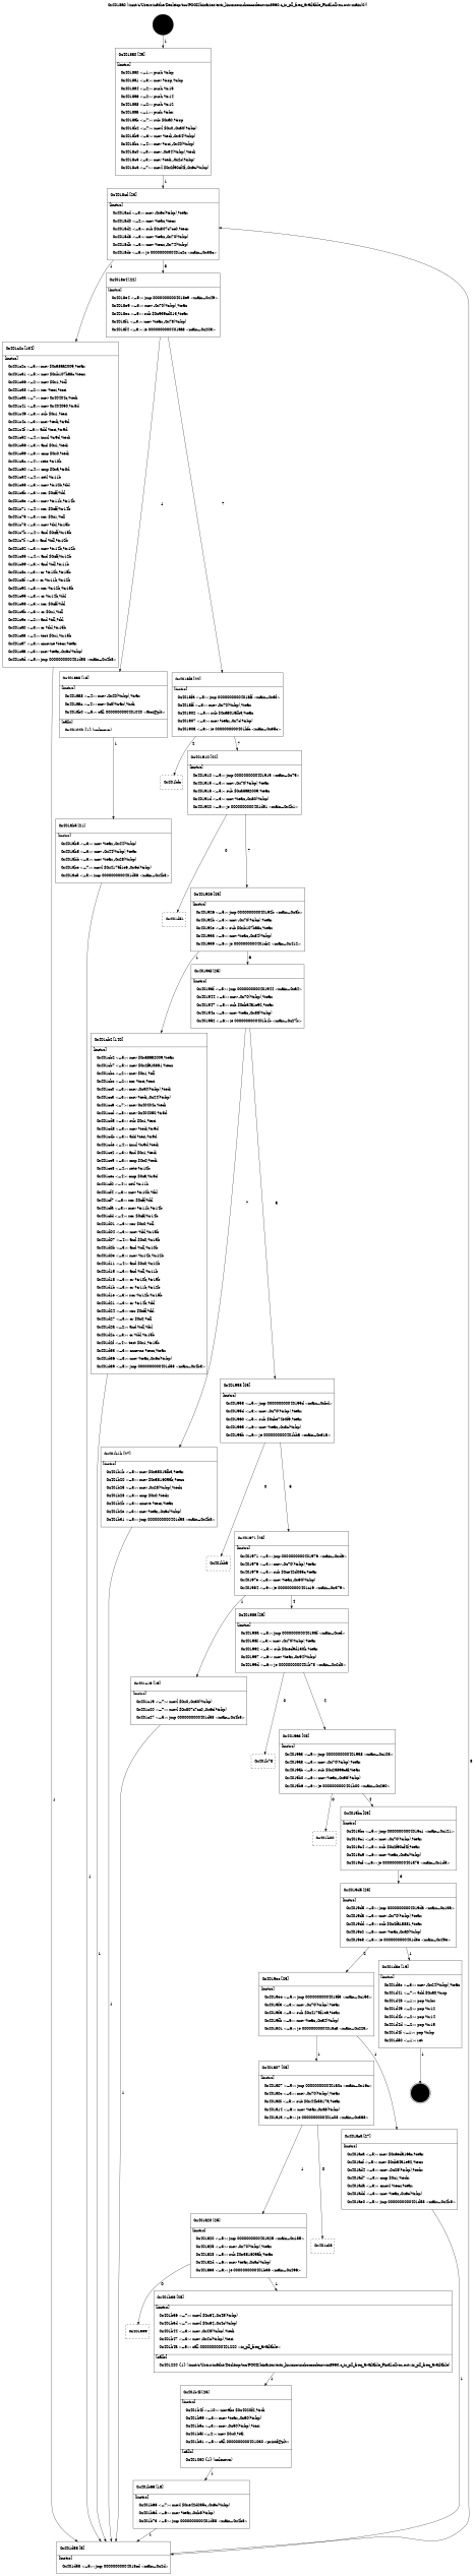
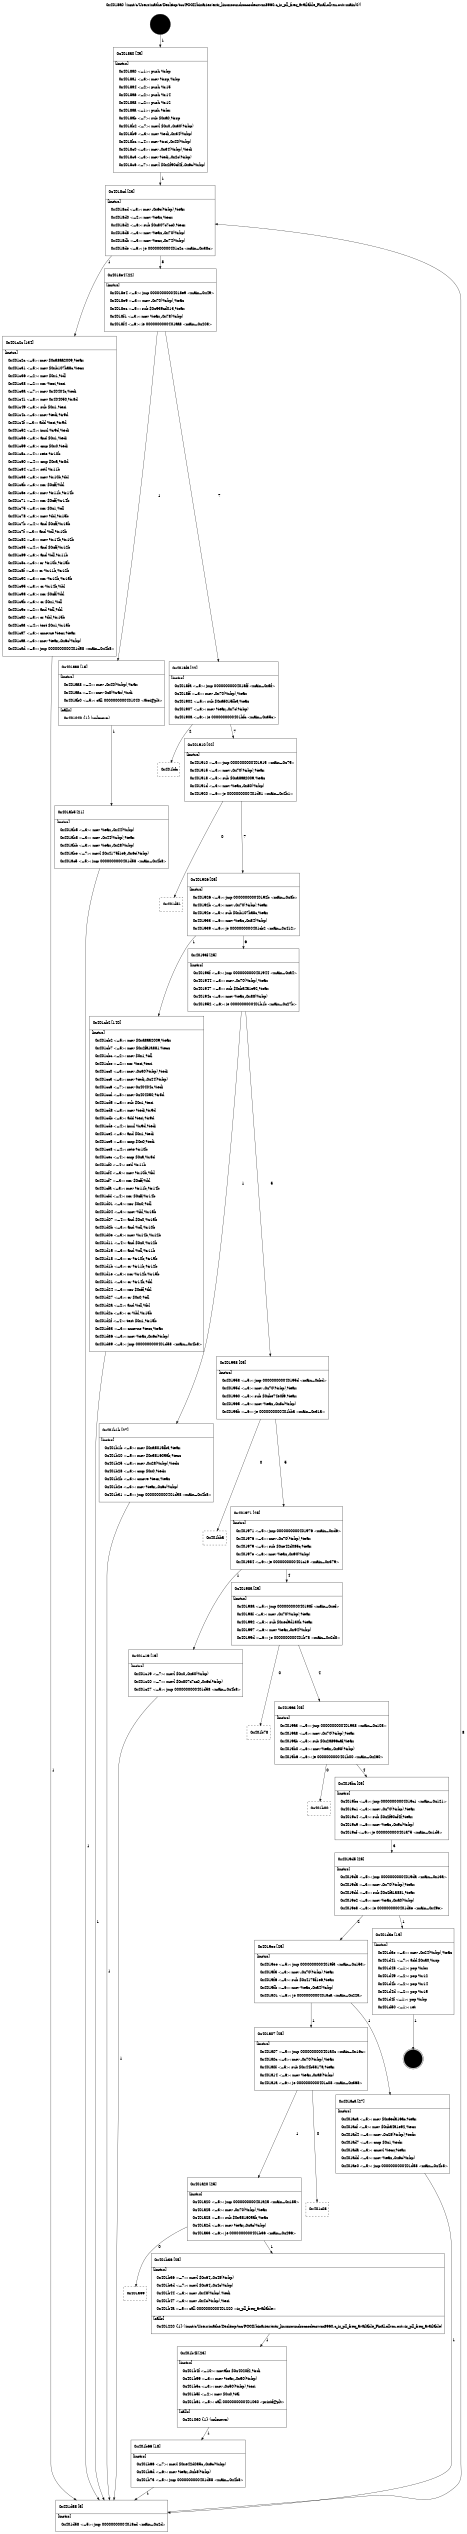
  digraph {
    fontname="DejaVu Serif"
    label="0x4018a0 (/mnt/c/Users/mathe/Desktop/tcc/POCII/binaries/extr_linuxsoundsoccodecswm8960.c_is_pll_freq_available_Final-ollvm.out::main(0))"
    labelloc=t
    node [fontname="DejaVu Serif" shape=record]
    edge [fontname="DejaVu Serif"]
    Entry [fillcolor=black height=0.3 shape=circle style=filled width=0.3]
    n2 [label="{\n     0x4018a0 [45]\l\n     | [instrs]\l\n     &nbsp;&nbsp;0x4018a0 \<+1\>: push %rbp\l\n     &nbsp;&nbsp;0x4018a1 \<+3\>: mov %rsp,%rbp\l\n     &nbsp;&nbsp;0x4018a4 \<+2\>: push %r15\l\n     &nbsp;&nbsp;0x4018a6 \<+2\>: push %r14\l\n     &nbsp;&nbsp;0x4018a8 \<+2\>: push %r12\l\n     &nbsp;&nbsp;0x4018aa \<+1\>: push %rbx\l\n     &nbsp;&nbsp;0x4018ab \<+7\>: sub $0xa0,%rsp\l\n     &nbsp;&nbsp;0x4018b2 \<+7\>: movl $0x0,-0x30(%rbp)\l\n     &nbsp;&nbsp;0x4018b9 \<+3\>: mov %edi,-0x34(%rbp)\l\n     &nbsp;&nbsp;0x4018bc \<+4\>: mov %rsi,-0x40(%rbp)\l\n     &nbsp;&nbsp;0x4018c0 \<+3\>: mov -0x34(%rbp),%edi\l\n     &nbsp;&nbsp;0x4018c3 \<+3\>: mov %edi,-0x2c(%rbp)\l\n     &nbsp;&nbsp;0x4018c6 \<+7\>: movl $0x2f90cf4f,-0x6c(%rbp)\l\n  }"]
    n3 [label="{\n     0x4018cd [23]\l\n     | [instrs]\l\n     &nbsp;&nbsp;0x4018cd \<+3\>: mov -0x6c(%rbp),%eax\l\n     &nbsp;&nbsp;0x4018d0 \<+2\>: mov %eax,%ecx\l\n     &nbsp;&nbsp;0x4018d2 \<+6\>: sub $0x807c7cc0,%ecx\l\n     &nbsp;&nbsp;0x4018d8 \<+3\>: mov %eax,-0x70(%rbp)\l\n     &nbsp;&nbsp;0x4018db \<+3\>: mov %ecx,-0x74(%rbp)\l\n     &nbsp;&nbsp;0x4018de \<+6\>: je 0000000000401c2c \<main+0x38c\>\l\n  }"]
    n4 [label="{\n     0x401c2c [134]\l\n     | [instrs]\l\n     &nbsp;&nbsp;0x401c2c \<+5\>: mov $0xa8aa2009,%eax\l\n     &nbsp;&nbsp;0x401c31 \<+5\>: mov $0xb107ba8c,%ecx\l\n     &nbsp;&nbsp;0x401c36 \<+2\>: mov $0x1,%dl\l\n     &nbsp;&nbsp;0x401c38 \<+2\>: xor %esi,%esi\l\n     &nbsp;&nbsp;0x401c3a \<+7\>: mov 0x40404c,%edi\l\n     &nbsp;&nbsp;0x401c41 \<+8\>: mov 0x404050,%r8d\l\n     &nbsp;&nbsp;0x401c49 \<+3\>: sub $0x1,%esi\l\n     &nbsp;&nbsp;0x401c4c \<+3\>: mov %edi,%r9d\l\n     &nbsp;&nbsp;0x401c4f \<+3\>: add %esi,%r9d\l\n     &nbsp;&nbsp;0x401c52 \<+4\>: imul %r9d,%edi\l\n     &nbsp;&nbsp;0x401c56 \<+3\>: and $0x1,%edi\l\n     &nbsp;&nbsp;0x401c59 \<+3\>: cmp $0x0,%edi\l\n     &nbsp;&nbsp;0x401c5c \<+4\>: sete %r10b\l\n     &nbsp;&nbsp;0x401c60 \<+4\>: cmp $0xa,%r8d\l\n     &nbsp;&nbsp;0x401c64 \<+4\>: setl %r11b\l\n     &nbsp;&nbsp;0x401c68 \<+3\>: mov %r10b,%bl\l\n     &nbsp;&nbsp;0x401c6b \<+3\>: xor $0xff,%bl\l\n     &nbsp;&nbsp;0x401c6e \<+3\>: mov %r11b,%r14b\l\n     &nbsp;&nbsp;0x401c71 \<+4\>: xor $0xff,%r14b\l\n     &nbsp;&nbsp;0x401c75 \<+3\>: xor $0x1,%dl\l\n     &nbsp;&nbsp;0x401c78 \<+3\>: mov %bl,%r15b\l\n     &nbsp;&nbsp;0x401c7b \<+4\>: and $0xff,%r15b\l\n     &nbsp;&nbsp;0x401c7f \<+3\>: and %dl,%r10b\l\n     &nbsp;&nbsp;0x401c82 \<+3\>: mov %r14b,%r12b\l\n     &nbsp;&nbsp;0x401c85 \<+4\>: and $0xff,%r12b\l\n     &nbsp;&nbsp;0x401c89 \<+3\>: and %dl,%r11b\l\n     &nbsp;&nbsp;0x401c8c \<+3\>: or %r10b,%r15b\l\n     &nbsp;&nbsp;0x401c8f \<+3\>: or %r11b,%r12b\l\n     &nbsp;&nbsp;0x401c92 \<+3\>: xor %r12b,%r15b\l\n     &nbsp;&nbsp;0x401c95 \<+3\>: or %r14b,%bl\l\n     &nbsp;&nbsp;0x401c98 \<+3\>: xor $0xff,%bl\l\n     &nbsp;&nbsp;0x401c9b \<+3\>: or $0x1,%dl\l\n     &nbsp;&nbsp;0x401c9e \<+2\>: and %dl,%bl\l\n     &nbsp;&nbsp;0x401ca0 \<+3\>: or %bl,%r15b\l\n     &nbsp;&nbsp;0x401ca3 \<+4\>: test $0x1,%r15b\l\n     &nbsp;&nbsp;0x401ca7 \<+3\>: cmovne %ecx,%eax\l\n     &nbsp;&nbsp;0x401caa \<+3\>: mov %eax,-0x6c(%rbp)\l\n     &nbsp;&nbsp;0x401cad \<+5\>: jmp 0000000000401d58 \<main+0x4b8\>\l\n  }"]
    n5 [label="{\n     0x4018e4 [22]\l\n     | [instrs]\l\n     &nbsp;&nbsp;0x4018e4 \<+5\>: jmp 00000000004018e9 \<main+0x49\>\l\n     &nbsp;&nbsp;0x4018e9 \<+3\>: mov -0x70(%rbp),%eax\l\n     &nbsp;&nbsp;0x4018ec \<+5\>: sub $0x939cd013,%eax\l\n     &nbsp;&nbsp;0x4018f1 \<+3\>: mov %eax,-0x78(%rbp)\l\n     &nbsp;&nbsp;0x4018f4 \<+6\>: je 0000000000401aa8 \<main+0x208\>\l\n  }"]
    n6 [label="{\n     0x401d58 [5]\l\n     | [instrs]\l\n     &nbsp;&nbsp;0x401d58 \<+5\>: jmp 00000000004018cd \<main+0x2d\>\l\n  }"]
    n7 [label="{\n     0x401aa8 [13]\l\n     | [instrs]\l\n     &nbsp;&nbsp;0x401aa8 \<+4\>: mov -0x40(%rbp),%rax\l\n     &nbsp;&nbsp;0x401aac \<+4\>: mov 0x8(%rax),%rdi\l\n     &nbsp;&nbsp;0x401ab0 \<+5\>: call 0000000000401040 \<atoi@plt\>\l\n     | [calls]\l\n     &nbsp;&nbsp;0x401040 \{1\} (unknown)\l\n  }"]
    n8 [label="{\n     0x4018fa [22]\l\n     | [instrs]\l\n     &nbsp;&nbsp;0x4018fa \<+5\>: jmp 00000000004018ff \<main+0x5f\>\l\n     &nbsp;&nbsp;0x4018ff \<+3\>: mov -0x70(%rbp),%eax\l\n     &nbsp;&nbsp;0x401902 \<+5\>: sub $0xa5015fb3,%eax\l\n     &nbsp;&nbsp;0x401907 \<+3\>: mov %eax,-0x7c(%rbp)\l\n     &nbsp;&nbsp;0x40190a \<+6\>: je 0000000000401bfc \<main+0x35c\>\l\n  }"]
    n9 [label="{\n     0x401ab5 [21]\l\n     | [instrs]\l\n     &nbsp;&nbsp;0x401ab5 \<+3\>: mov %eax,-0x44(%rbp)\l\n     &nbsp;&nbsp;0x401ab8 \<+3\>: mov -0x44(%rbp),%eax\l\n     &nbsp;&nbsp;0x401abb \<+3\>: mov %eax,-0x28(%rbp)\l\n     &nbsp;&nbsp;0x401abe \<+7\>: movl $0x4175f1e6,-0x6c(%rbp)\l\n     &nbsp;&nbsp;0x401ac5 \<+5\>: jmp 0000000000401d58 \<main+0x4b8\>\l\n  }"]
    n10 [label="{\n     0x401bfc\l\n  }" style=dashed]
    n11 [label="{\n     0x401910 [22]\l\n     | [instrs]\l\n     &nbsp;&nbsp;0x401910 \<+5\>: jmp 0000000000401915 \<main+0x75\>\l\n     &nbsp;&nbsp;0x401915 \<+3\>: mov -0x70(%rbp),%eax\l\n     &nbsp;&nbsp;0x401918 \<+5\>: sub $0xa8aa2009,%eax\l\n     &nbsp;&nbsp;0x40191d \<+3\>: mov %eax,-0x80(%rbp)\l\n     &nbsp;&nbsp;0x401920 \<+6\>: je 0000000000401d51 \<main+0x4b1\>\l\n  }"]
    Exit [fillcolor=black height=0.3 peripheries=2 shape=circle style=filled width=0.3]
    n13 [label="{\n     0x401d51\l\n  }" style=dashed]
    n14 [label="{\n     0x401926 [25]\l\n     | [instrs]\l\n     &nbsp;&nbsp;0x401926 \<+5\>: jmp 000000000040192b \<main+0x8b\>\l\n     &nbsp;&nbsp;0x40192b \<+3\>: mov -0x70(%rbp),%eax\l\n     &nbsp;&nbsp;0x40192e \<+5\>: sub $0xb107ba8c,%eax\l\n     &nbsp;&nbsp;0x401933 \<+6\>: mov %eax,-0x84(%rbp)\l\n     &nbsp;&nbsp;0x401939 \<+6\>: je 0000000000401cb2 \<main+0x412\>\l\n  }"]
    n15 [label="{\n     0x401b66 [18]\l\n     | [instrs]\l\n     &nbsp;&nbsp;0x401b66 \<+7\>: movl $0xe42d085c,-0x6c(%rbp)\l\n     &nbsp;&nbsp;0x401b6d \<+6\>: mov %eax,-0xb8(%rbp)\l\n     &nbsp;&nbsp;0x401b73 \<+5\>: jmp 0000000000401d58 \<main+0x4b8\>\l\n  }"]
    n16 [label="{\n     0x401cb2 [140]\l\n     | [instrs]\l\n     &nbsp;&nbsp;0x401cb2 \<+5\>: mov $0xa8aa2009,%eax\l\n     &nbsp;&nbsp;0x401cb7 \<+5\>: mov $0x2fa1a881,%ecx\l\n     &nbsp;&nbsp;0x401cbc \<+2\>: mov $0x1,%dl\l\n     &nbsp;&nbsp;0x401cbe \<+2\>: xor %esi,%esi\l\n     &nbsp;&nbsp;0x401cc0 \<+3\>: mov -0x30(%rbp),%edi\l\n     &nbsp;&nbsp;0x401cc3 \<+3\>: mov %edi,-0x24(%rbp)\l\n     &nbsp;&nbsp;0x401cc6 \<+7\>: mov 0x40404c,%edi\l\n     &nbsp;&nbsp;0x401ccd \<+8\>: mov 0x404050,%r8d\l\n     &nbsp;&nbsp;0x401cd5 \<+3\>: sub $0x1,%esi\l\n     &nbsp;&nbsp;0x401cd8 \<+3\>: mov %edi,%r9d\l\n     &nbsp;&nbsp;0x401cdb \<+3\>: add %esi,%r9d\l\n     &nbsp;&nbsp;0x401cde \<+4\>: imul %r9d,%edi\l\n     &nbsp;&nbsp;0x401ce2 \<+3\>: and $0x1,%edi\l\n     &nbsp;&nbsp;0x401ce5 \<+3\>: cmp $0x0,%edi\l\n     &nbsp;&nbsp;0x401ce8 \<+4\>: sete %r10b\l\n     &nbsp;&nbsp;0x401cec \<+4\>: cmp $0xa,%r8d\l\n     &nbsp;&nbsp;0x401cf0 \<+4\>: setl %r11b\l\n     &nbsp;&nbsp;0x401cf4 \<+3\>: mov %r10b,%bl\l\n     &nbsp;&nbsp;0x401cf7 \<+3\>: xor $0xff,%bl\l\n     &nbsp;&nbsp;0x401cfa \<+3\>: mov %r11b,%r14b\l\n     &nbsp;&nbsp;0x401cfd \<+4\>: xor $0xff,%r14b\l\n     &nbsp;&nbsp;0x401d01 \<+3\>: xor $0x0,%dl\l\n     &nbsp;&nbsp;0x401d04 \<+3\>: mov %bl,%r15b\l\n     &nbsp;&nbsp;0x401d07 \<+4\>: and $0x0,%r15b\l\n     &nbsp;&nbsp;0x401d0b \<+3\>: and %dl,%r10b\l\n     &nbsp;&nbsp;0x401d0e \<+3\>: mov %r14b,%r12b\l\n     &nbsp;&nbsp;0x401d11 \<+4\>: and $0x0,%r12b\l\n     &nbsp;&nbsp;0x401d15 \<+3\>: and %dl,%r11b\l\n     &nbsp;&nbsp;0x401d18 \<+3\>: or %r10b,%r15b\l\n     &nbsp;&nbsp;0x401d1b \<+3\>: or %r11b,%r12b\l\n     &nbsp;&nbsp;0x401d1e \<+3\>: xor %r12b,%r15b\l\n     &nbsp;&nbsp;0x401d21 \<+3\>: or %r14b,%bl\l\n     &nbsp;&nbsp;0x401d24 \<+3\>: xor $0xff,%bl\l\n     &nbsp;&nbsp;0x401d27 \<+3\>: or $0x0,%dl\l\n     &nbsp;&nbsp;0x401d2a \<+2\>: and %dl,%bl\l\n     &nbsp;&nbsp;0x401d2c \<+3\>: or %bl,%r15b\l\n     &nbsp;&nbsp;0x401d2f \<+4\>: test $0x1,%r15b\l\n     &nbsp;&nbsp;0x401d33 \<+3\>: cmovne %ecx,%eax\l\n     &nbsp;&nbsp;0x401d36 \<+3\>: mov %eax,-0x6c(%rbp)\l\n     &nbsp;&nbsp;0x401d39 \<+5\>: jmp 0000000000401d58 \<main+0x4b8\>\l\n  }"]
    n17 [label="{\n     0x40193f [25]\l\n     | [instrs]\l\n     &nbsp;&nbsp;0x40193f \<+5\>: jmp 0000000000401944 \<main+0xa4\>\l\n     &nbsp;&nbsp;0x401944 \<+3\>: mov -0x70(%rbp),%eax\l\n     &nbsp;&nbsp;0x401947 \<+5\>: sub $0xba4a1e92,%eax\l\n     &nbsp;&nbsp;0x40194c \<+6\>: mov %eax,-0x88(%rbp)\l\n     &nbsp;&nbsp;0x401952 \<+6\>: je 0000000000401b1b \<main+0x27b\>\l\n  }"]
    n18 [label="{\n     0x401b4f [23]\l\n     | [instrs]\l\n     &nbsp;&nbsp;0x401b4f \<+10\>: movabs $0x4020f2,%rdi\l\n     &nbsp;&nbsp;0x401b59 \<+3\>: mov %eax,-0x50(%rbp)\l\n     &nbsp;&nbsp;0x401b5c \<+3\>: mov -0x50(%rbp),%esi\l\n     &nbsp;&nbsp;0x401b5f \<+2\>: mov $0x0,%al\l\n     &nbsp;&nbsp;0x401b61 \<+5\>: call 0000000000401030 \<printf@plt\>\l\n     | [calls]\l\n     &nbsp;&nbsp;0x401030 \{1\} (unknown)\l\n  }"]
    n19 [label="{\n     0x401b1b [27]\l\n     | [instrs]\l\n     &nbsp;&nbsp;0x401b1b \<+5\>: mov $0xa5015fb3,%eax\l\n     &nbsp;&nbsp;0x401b20 \<+5\>: mov $0x581605ab,%ecx\l\n     &nbsp;&nbsp;0x401b25 \<+3\>: mov -0x28(%rbp),%edx\l\n     &nbsp;&nbsp;0x401b28 \<+3\>: cmp $0x0,%edx\l\n     &nbsp;&nbsp;0x401b2b \<+3\>: cmove %ecx,%eax\l\n     &nbsp;&nbsp;0x401b2e \<+3\>: mov %eax,-0x6c(%rbp)\l\n     &nbsp;&nbsp;0x401b31 \<+5\>: jmp 0000000000401d58 \<main+0x4b8\>\l\n  }"]
    n20 [label="{\n     0x401958 [25]\l\n     | [instrs]\l\n     &nbsp;&nbsp;0x401958 \<+5\>: jmp 000000000040195d \<main+0xbd\>\l\n     &nbsp;&nbsp;0x40195d \<+3\>: mov -0x70(%rbp),%eax\l\n     &nbsp;&nbsp;0x401960 \<+5\>: sub $0xbe74e0f9,%eax\l\n     &nbsp;&nbsp;0x401965 \<+6\>: mov %eax,-0x8c(%rbp)\l\n     &nbsp;&nbsp;0x40196b \<+6\>: je 0000000000401bba \<main+0x31a\>\l\n  }"]
    n21 [label="{\n     0x401a39\l\n  }" style=dashed]
    n22 [label="{\n     0x401bba\l\n  }" style=dashed]
    n23 [label="{\n     0x401971 [25]\l\n     | [instrs]\l\n     &nbsp;&nbsp;0x401971 \<+5\>: jmp 0000000000401976 \<main+0xd6\>\l\n     &nbsp;&nbsp;0x401976 \<+3\>: mov -0x70(%rbp),%eax\l\n     &nbsp;&nbsp;0x401979 \<+5\>: sub $0xe42d085c,%eax\l\n     &nbsp;&nbsp;0x40197e \<+6\>: mov %eax,-0x90(%rbp)\l\n     &nbsp;&nbsp;0x401984 \<+6\>: je 0000000000401c19 \<main+0x379\>\l\n  }"]
    n24 [label="{\n     0x401b36 [25]\l\n     | [instrs]\l\n     &nbsp;&nbsp;0x401b36 \<+7\>: movl $0x64,-0x48(%rbp)\l\n     &nbsp;&nbsp;0x401b3d \<+7\>: movl $0x64,-0x4c(%rbp)\l\n     &nbsp;&nbsp;0x401b44 \<+3\>: mov -0x48(%rbp),%edi\l\n     &nbsp;&nbsp;0x401b47 \<+3\>: mov -0x4c(%rbp),%esi\l\n     &nbsp;&nbsp;0x401b4a \<+5\>: call 0000000000401220 \<is_pll_freq_available\>\l\n     | [calls]\l\n     &nbsp;&nbsp;0x401220 \{1\} (/mnt/c/Users/mathe/Desktop/tcc/POCII/binaries/extr_linuxsoundsoccodecswm8960.c_is_pll_freq_available_Final-ollvm.out::is_pll_freq_available)\l\n  }"]
    n25 [label="{\n     0x401c19 [19]\l\n     | [instrs]\l\n     &nbsp;&nbsp;0x401c19 \<+7\>: movl $0x0,-0x30(%rbp)\l\n     &nbsp;&nbsp;0x401c20 \<+7\>: movl $0x807c7cc0,-0x6c(%rbp)\l\n     &nbsp;&nbsp;0x401c27 \<+5\>: jmp 0000000000401d58 \<main+0x4b8\>\l\n  }"]
    n26 [label="{\n     0x40198a [25]\l\n     | [instrs]\l\n     &nbsp;&nbsp;0x40198a \<+5\>: jmp 000000000040198f \<main+0xef\>\l\n     &nbsp;&nbsp;0x40198f \<+3\>: mov -0x70(%rbp),%eax\l\n     &nbsp;&nbsp;0x401992 \<+5\>: sub $0xed9d130b,%eax\l\n     &nbsp;&nbsp;0x401997 \<+6\>: mov %eax,-0x94(%rbp)\l\n     &nbsp;&nbsp;0x40199d \<+6\>: je 0000000000401b78 \<main+0x2d8\>\l\n  }"]
    n27 [label="{\n     0x401a20 [25]\l\n     | [instrs]\l\n     &nbsp;&nbsp;0x401a20 \<+5\>: jmp 0000000000401a25 \<main+0x185\>\l\n     &nbsp;&nbsp;0x401a25 \<+3\>: mov -0x70(%rbp),%eax\l\n     &nbsp;&nbsp;0x401a28 \<+5\>: sub $0x581605ab,%eax\l\n     &nbsp;&nbsp;0x401a2d \<+6\>: mov %eax,-0xac(%rbp)\l\n     &nbsp;&nbsp;0x401a33 \<+6\>: je 0000000000401b36 \<main+0x296\>\l\n  }"]
    n28 [label="{\n     0x401b78\l\n  }" style=dashed]
    n29 [label="{\n     0x4019a3 [25]\l\n     | [instrs]\l\n     &nbsp;&nbsp;0x4019a3 \<+5\>: jmp 00000000004019a8 \<main+0x108\>\l\n     &nbsp;&nbsp;0x4019a8 \<+3\>: mov -0x70(%rbp),%eax\l\n     &nbsp;&nbsp;0x4019ab \<+5\>: sub $0x2a896caf,%eax\l\n     &nbsp;&nbsp;0x4019b0 \<+6\>: mov %eax,-0x98(%rbp)\l\n     &nbsp;&nbsp;0x4019b6 \<+6\>: je 0000000000401b00 \<main+0x260\>\l\n  }"]
    n30 [label="{\n     0x401c08\l\n  }" style=dashed]
    n31 [label="{\n     0x401b00\l\n  }" style=dashed]
    n32 [label="{\n     0x4019bc [25]\l\n     | [instrs]\l\n     &nbsp;&nbsp;0x4019bc \<+5\>: jmp 00000000004019c1 \<main+0x121\>\l\n     &nbsp;&nbsp;0x4019c1 \<+3\>: mov -0x70(%rbp),%eax\l\n     &nbsp;&nbsp;0x4019c4 \<+5\>: sub $0x2f90cf4f,%eax\l\n     &nbsp;&nbsp;0x4019c9 \<+6\>: mov %eax,-0x9c(%rbp)\l\n     &nbsp;&nbsp;0x4019cf \<+6\>: je 0000000000401a75 \<main+0x1d5\>\l\n  }"]
    n33 [label="{\n     0x401a07 [25]\l\n     | [instrs]\l\n     &nbsp;&nbsp;0x401a07 \<+5\>: jmp 0000000000401a0c \<main+0x16c\>\l\n     &nbsp;&nbsp;0x401a0c \<+3\>: mov -0x70(%rbp),%eax\l\n     &nbsp;&nbsp;0x401a0f \<+5\>: sub $0x44b5817a,%eax\l\n     &nbsp;&nbsp;0x401a14 \<+6\>: mov %eax,-0xa8(%rbp)\l\n     &nbsp;&nbsp;0x401a1a \<+6\>: je 0000000000401c08 \<main+0x368\>\l\n  }"]
    n34 [label="{\n     0x4019d5 [25]\l\n     | [instrs]\l\n     &nbsp;&nbsp;0x4019d5 \<+5\>: jmp 00000000004019da \<main+0x13a\>\l\n     &nbsp;&nbsp;0x4019da \<+3\>: mov -0x70(%rbp),%eax\l\n     &nbsp;&nbsp;0x4019dd \<+5\>: sub $0x2fa1a881,%eax\l\n     &nbsp;&nbsp;0x4019e2 \<+6\>: mov %eax,-0xa0(%rbp)\l\n     &nbsp;&nbsp;0x4019e8 \<+6\>: je 0000000000401d3e \<main+0x49e\>\l\n  }"]
    n35 [label="{\n     0x401aca [27]\l\n     | [instrs]\l\n     &nbsp;&nbsp;0x401aca \<+5\>: mov $0x6eda16ac,%eax\l\n     &nbsp;&nbsp;0x401acf \<+5\>: mov $0xba4a1e92,%ecx\l\n     &nbsp;&nbsp;0x401ad4 \<+3\>: mov -0x28(%rbp),%edx\l\n     &nbsp;&nbsp;0x401ad7 \<+3\>: cmp $0x1,%edx\l\n     &nbsp;&nbsp;0x401ada \<+3\>: cmovl %ecx,%eax\l\n     &nbsp;&nbsp;0x401add \<+3\>: mov %eax,-0x6c(%rbp)\l\n     &nbsp;&nbsp;0x401ae0 \<+5\>: jmp 0000000000401d58 \<main+0x4b8\>\l\n  }"]
    n36 [label="{\n     0x4019ee [25]\l\n     | [instrs]\l\n     &nbsp;&nbsp;0x4019ee \<+5\>: jmp 00000000004019f3 \<main+0x153\>\l\n     &nbsp;&nbsp;0x4019f3 \<+3\>: mov -0x70(%rbp),%eax\l\n     &nbsp;&nbsp;0x4019f6 \<+5\>: sub $0x4175f1e6,%eax\l\n     &nbsp;&nbsp;0x4019fb \<+6\>: mov %eax,-0xa4(%rbp)\l\n     &nbsp;&nbsp;0x401a01 \<+6\>: je 0000000000401aca \<main+0x22a\>\l\n  }"]
    n37 [label="{\n     0x401d3e [19]\l\n     | [instrs]\l\n     &nbsp;&nbsp;0x401d3e \<+3\>: mov -0x24(%rbp),%eax\l\n     &nbsp;&nbsp;0x401d41 \<+7\>: add $0xa0,%rsp\l\n     &nbsp;&nbsp;0x401d48 \<+1\>: pop %rbx\l\n     &nbsp;&nbsp;0x401d49 \<+2\>: pop %r12\l\n     &nbsp;&nbsp;0x401d4b \<+2\>: pop %r14\l\n     &nbsp;&nbsp;0x401d4d \<+2\>: pop %r15\l\n     &nbsp;&nbsp;0x401d4f \<+1\>: pop %rbp\l\n     &nbsp;&nbsp;0x401d50 \<+1\>: ret\l\n  }"]
    Entry -> n2 [label=" 1"]
    n2 -> n3 [label=" 1"]
    n3 -> n4 [label=" 1"]
    n3 -> n5 [label=" 8"]
    n4 -> n6 [label=" 1"]
    n5 -> n7 [label=" 1"]
    n5 -> n8 [label=" 7"]
    n6 -> n3 [label=" 8"]
    n7 -> n9 [label=" 1"]
    n8 -> n10 [label=" 2"]
    n8 -> n11 [label=" 7"]
    n9 -> n6 [label=" 1"]
    n11 -> n13 [label=" 0"]
    n11 -> n14 [label=" 7"]
    n14 -> n16 [label=" 1"]
    n14 -> n17 [label=" 6"]
    n15 -> n6 [label=" 1"]
    n16 -> n6 [label=" 1"]
-   n17 -> n19 [label=" 7"]
+   n17 -> n19 [label=" 1"]
    n17 -> n20 [label=" 5"]
    n18 -> n15 [label=" 1"]
    n19 -> n6 [label=" 1"]
    n20 -> n22 [label=" 0"]
    n20 -> n23 [label=" 5"]
    n23 -> n25 [label=" 1"]
    n23 -> n26 [label=" 4"]
    n24 -> n18 [label=" 1"]
    n25 -> n6 [label=" 1"]
    n26 -> n28 [label=" 0"]
    n26 -> n29 [label=" 4"]
    n27 -> n21 [label=" 0"]
    n27 -> n24 [label=" 1"]
    n29 -> n31 [label=" 0"]
    n29 -> n32 [label=" 4"]
    n32 -> n34 [label=" 3"]
    n33 -> n27 [label=" 1"]
    n33 -> n30 [label=" 0"]
    n34 -> n36 [label=" 2"]
    n34 -> n37 [label=" 1"]
    n35 -> n6 [label=" 1"]
    n36 -> n33 [label=" 1"]
    n36 -> n35 [label=" 1"]
    n37 -> Exit [label=" 1"]
  }
